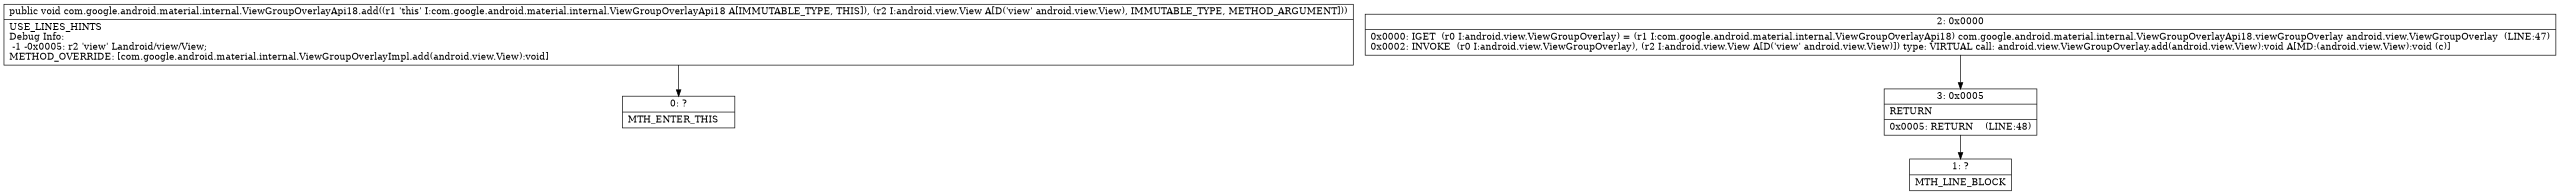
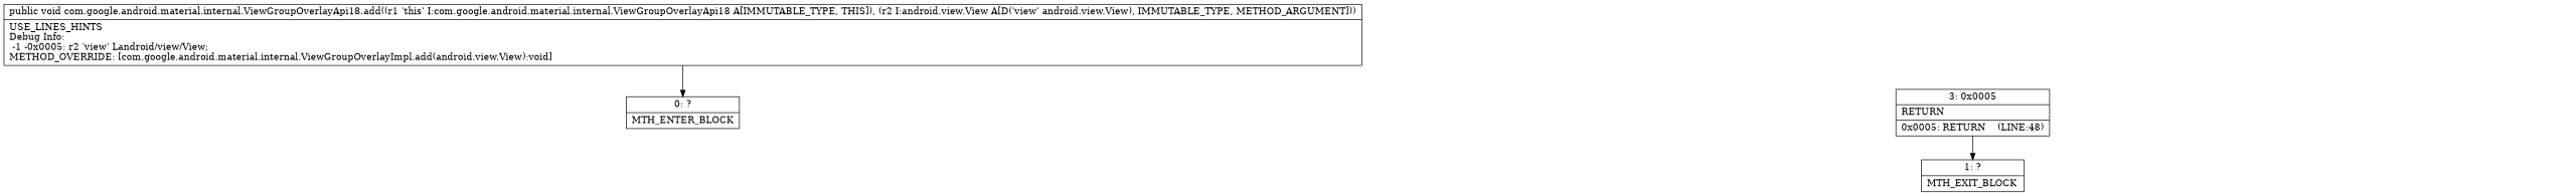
  digraph {
    node [shape=record]
-   n1 [label="{0\:\ ?|MTH_ENTER_THIS\l}"]
-   n2 [label="{2\:\ 0x0000|0x0000: IGET  (r0 I:android.view.ViewGroupOverlay) = (r1 I:com.google.android.material.internal.ViewGroupOverlayApi18) com.google.android.material.internal.ViewGroupOverlayApi18.viewGroupOverlay android.view.ViewGroupOverlay  (LINE:47)\l0x0002: INVOKE  (r0 I:android.view.ViewGroupOverlay), (r2 I:android.view.View A[D('view' android.view.View)]) type: VIRTUAL call: android.view.ViewGroupOverlay.add(android.view.View):void A[MD:(android.view.View):void (c)]\l}"]
+   n1 [label="{0\:\ ?|MTH_ENTER_BLOCK\l}"]
    n3 [label="{3\:\ 0x0005|RETURN\l|0x0005: RETURN    (LINE:48)\l}"]
-   n4 [label="{1\:\ ?|MTH_LINE_BLOCK\l}"]
+   n4 [label="{1\:\ ?|MTH_EXIT_BLOCK\l}"]
    n5 [label="{public void com.google.android.material.internal.ViewGroupOverlayApi18.add((r1 'this' I:com.google.android.material.internal.ViewGroupOverlayApi18 A[IMMUTABLE_TYPE, THIS]), (r2 I:android.view.View A[D('view' android.view.View), IMMUTABLE_TYPE, METHOD_ARGUMENT]))  | USE_LINES_HINTS\lDebug Info:\l  \-1 \-0x0005: r2 'view' Landroid\/view\/View;\lMETHOD_OVERRIDE: [com.google.android.material.internal.ViewGroupOverlayImpl.add(android.view.View):void]\l}"]
-   n2 -> n3
    n3 -> n4
    n5 -> n1
  }
